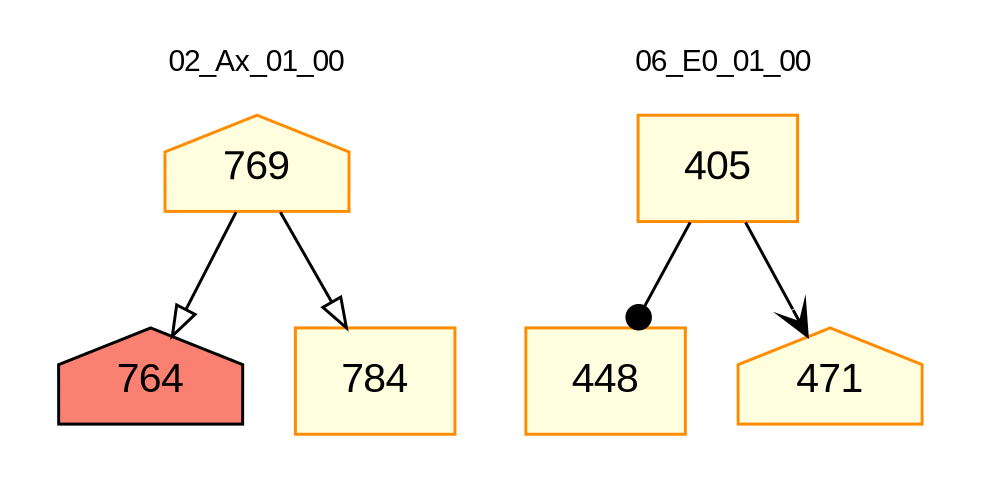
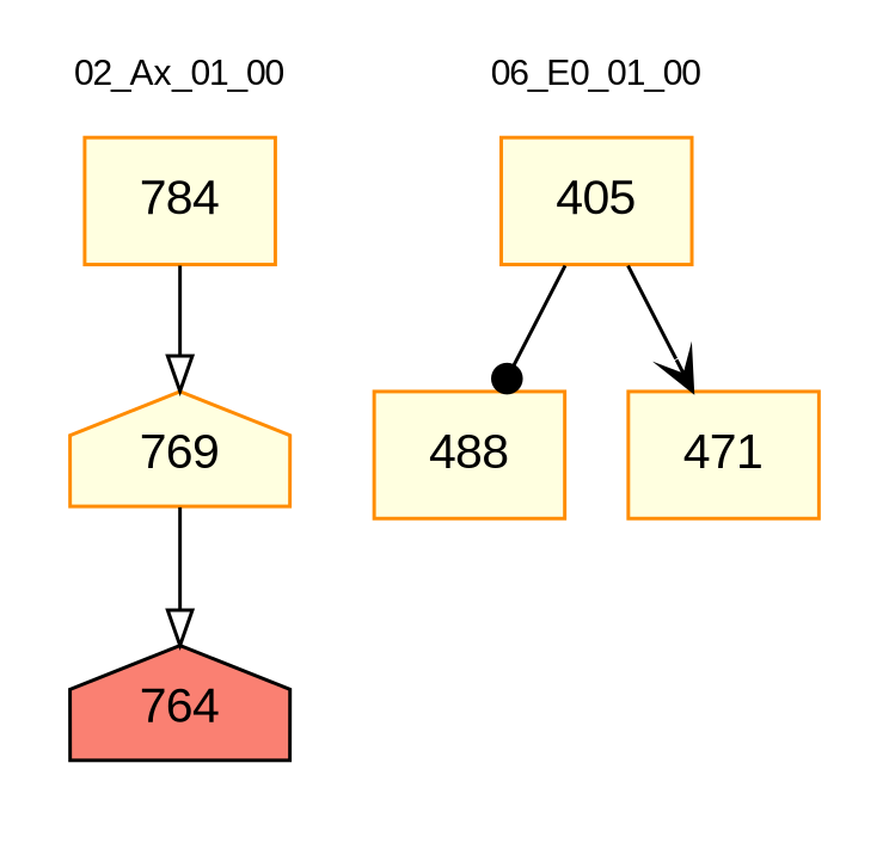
  digraph {
    fontname="Liberation Sans"
    node [color=darkorange fillcolor=lightyellow fontname="Liberation Sans" shape=box style=filled]
    edge [arrowhead=onormal color=black fontname="Liberation Sans"]
    n1 [label=769 shape=house]
    n2 [color=black fillcolor=salmon label=764 shape=house]
    n3 [label=784]
    n4 [label=405]
-   n5 [label=448]
-   n6 [label=471 shape=house]
+   n5 [label=488]
+   n6 [label=471]
    subgraph cluster_1 {
      color=white
      fontsize=10
      label="02_Ax_01_00"
      n1
      n2
      n3
    }
    subgraph cluster_2 {
      color=white
      fontsize=10
      label="06_E0_01_00"
      n4
      n5
      n6
    }
    n1 -> n2
-   n1 -> n3
+   n3 -> n1
    n4 -> n5 [arrowhead=dot]
    n4 -> n6 [arrowhead=vee]
  }
